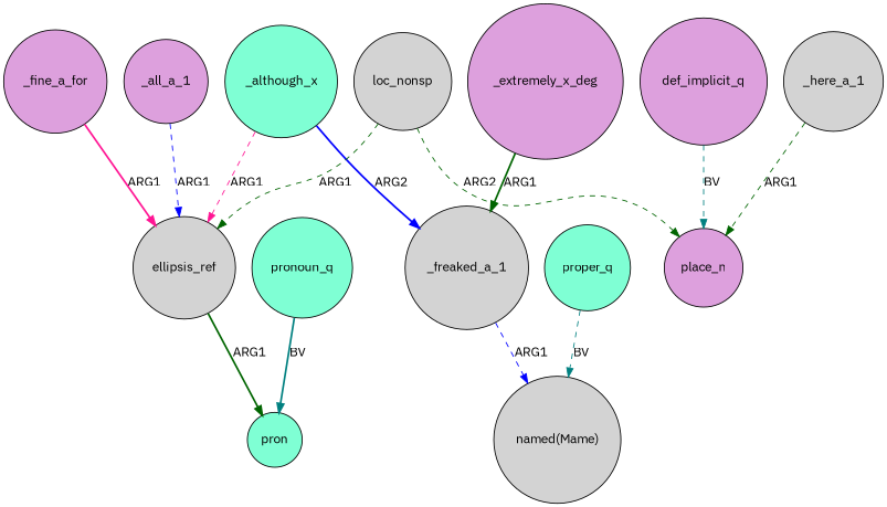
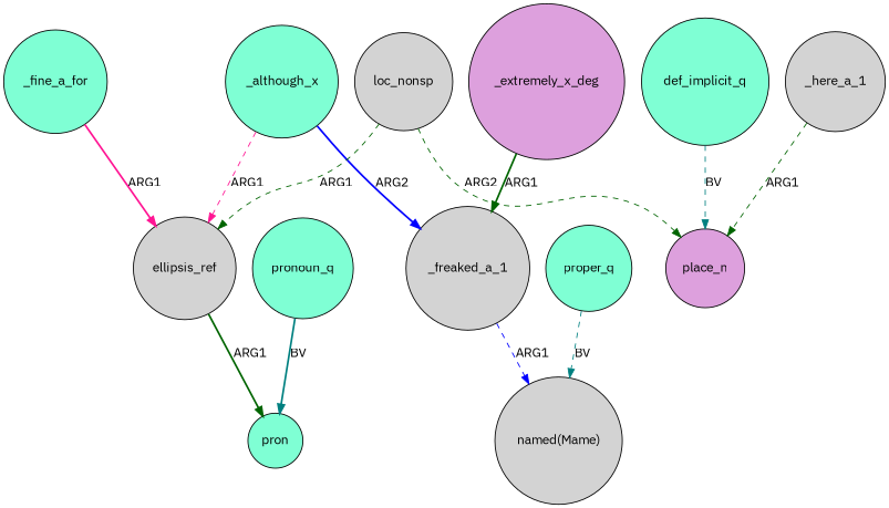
  digraph {
    fontname="IBM Plex Sans"
    node [fillcolor=lightgrey fontname="IBM Plex Sans" shape=circle style=filled]
    edge [color=darkgreen fontname="IBM Plex Sans" style=dashed]
    ellipsis_ref
-   _all_a_1 [fillcolor=plum]
    pron [fillcolor=aquamarine]
    _although_x [fillcolor=aquamarine]
    _freaked_a_1
    "named(Mame)"
    loc_nonsp
    place_n [fillcolor=plum]
-   def_implicit_q [fillcolor=plum]
+   def_implicit_q [fillcolor=aquamarine]
    _here_a_1
    _extremely_x_deg [fillcolor=plum]
    proper_q [fillcolor=aquamarine]
-   _fine_a_for [fillcolor=plum]
+   _fine_a_for [fillcolor=aquamarine]
    pronoun_q [fillcolor=aquamarine]
    ellipsis_ref -> pron [label=ARG1 style=bold]
-   _all_a_1 -> ellipsis_ref [color=blue label=ARG1]
    _although_x -> ellipsis_ref [color=deeppink label=ARG1]
    _although_x -> _freaked_a_1 [color=blue label=ARG2 style=bold]
    _freaked_a_1 -> "named(Mame)" [color=blue label=ARG1]
    loc_nonsp -> ellipsis_ref [label=ARG1]
    loc_nonsp -> place_n [label=ARG2]
    def_implicit_q -> place_n [color=teal label=BV]
    _here_a_1 -> place_n [label=ARG1]
    _extremely_x_deg -> _freaked_a_1 [label=ARG1 style=bold]
    proper_q -> "named(Mame)" [color=teal label=BV]
    _fine_a_for -> ellipsis_ref [color=deeppink label=ARG1 style=bold]
    pronoun_q -> pron [color=teal label=BV style=bold]
  }
